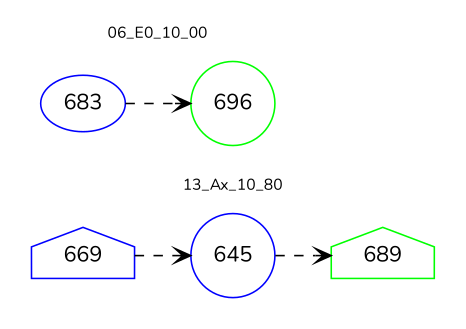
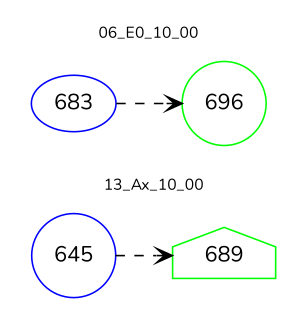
  digraph {
    fontname=Nunito
    rankdir=LR
    node [color=blue fontname=Nunito shape=house]
    edge [arrowhead=vee color=black fontname=Nunito style=dashed]
-   n1 [label=669]
    n2 [label=645 shape=circle]
    n3 [color=green label=689]
    n4 [label=683 shape=ellipse]
    n5 [color=green label=696 shape=circle]
    subgraph cluster_1 {
      color=white
      fontsize=10
-     label="13_Ax_10_80"
-     n1
+     label="13_Ax_10_00"
      n2
      n3
    }
    subgraph cluster_2 {
      color=white
      fontsize=10
      label="06_E0_10_00"
      n4
      n5
    }
-   n1 -> n2
    n2 -> n3
    n4 -> n5
  }
